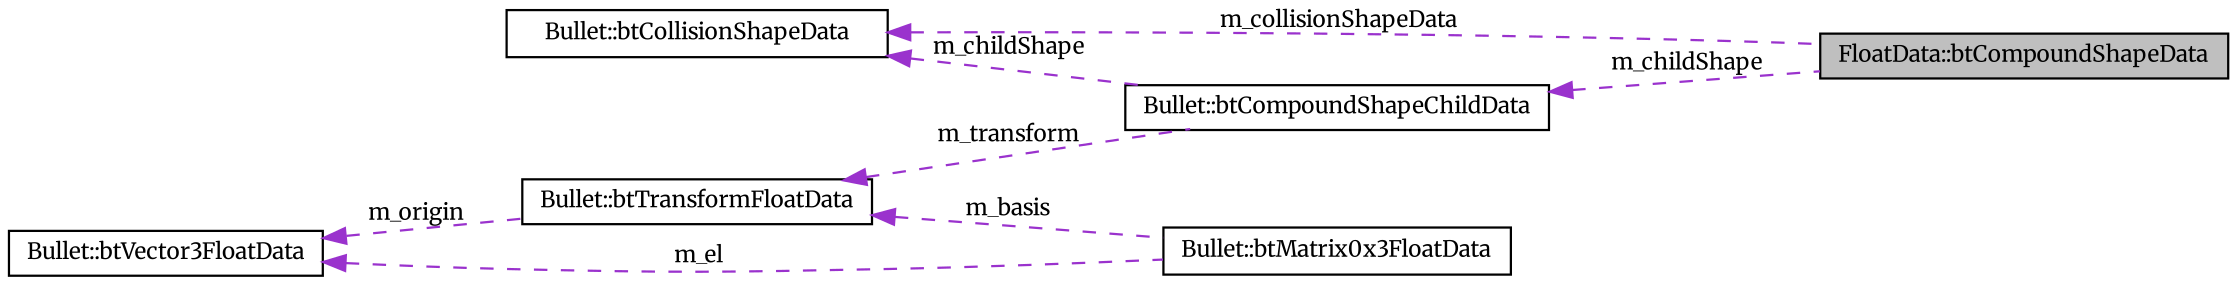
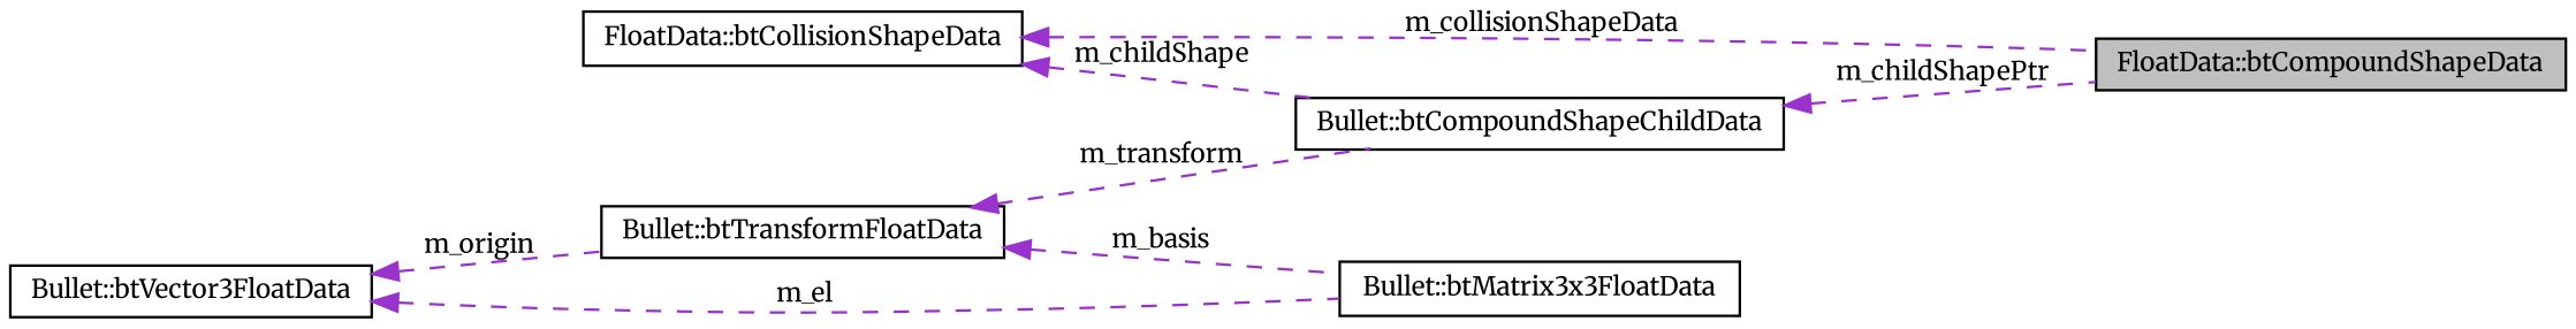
  digraph {
    fontname=Merriweather
    rankdir=LR
    node [color=black fillcolor=white fontname=Merriweather fontsize=10 shape=record style=filled]
    edge [color=darkorchid3 dir=back fontname=Merriweather fontsize=10 labelfontname=Helvetica labelfontsize=10 style=dashed]
    n1 [fillcolor=grey75 fontcolor=black height=0.2 label="FloatData::btCompoundShapeData" width=0.4]
    n2 [height=0.2 label="Bullet::btCompoundShapeChildData" width=0.4]
-   n3 [height=0.2 label="Bullet::btCollisionShapeData" width=0.4]
+   n3 [height=0.2 label="FloatData::btCollisionShapeData" width=0.4]
    n4 [height=0.2 label="Bullet::btTransformFloatData" width=0.4]
-   n5 [height=0.2 label="Bullet::btMatrix0x3FloatData" width=0.4]
+   n5 [height=0.2 label="Bullet::btMatrix3x3FloatData" width=0.4]
    n6 [height=0.2 label="Bullet::btVector3FloatData" width=0.4]
-   n2 -> n1 [label=" m_childShape"]
+   n2 -> n1 [label=" m_childShapePtr"]
    n3 -> n1 [label=" m_collisionShapeData"]
    n3 -> n2 [label=" m_childShape"]
    n4 -> n2 [label=" m_transform"]
    n4 -> n5 [label=" m_basis"]
    n6 -> n4 [label=" m_origin"]
    n6 -> n5 [label=" m_el"]
  }
